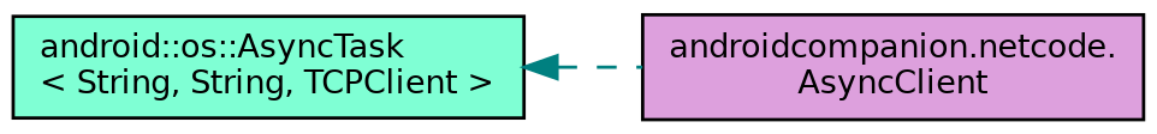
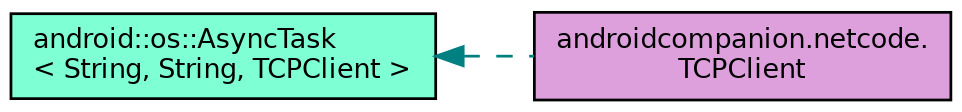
  digraph {
    rankdir=LR
    node [color=black fontname=Helvetica fontsize=10 shape=record style=filled]
-   n1 [fillcolor=plum fontcolor=black height=0.2 label="androidcompanion.netcode.\lAsyncClient" width=0.4]
+   n1 [fillcolor=plum fontcolor=black height=0.2 label="androidcompanion.netcode.\lTCPClient" width=0.4]
    n2 [fillcolor=aquamarine height=0.2 label="android::os::AsyncTask\l\< String, String, TCPClient \>" width=0.4]
    n2 -> n1 [color=teal dir=back fontname=Helvetica fontsize=10 labelfontname=Helvetica labelfontsize=10 style=dashed]
  }
